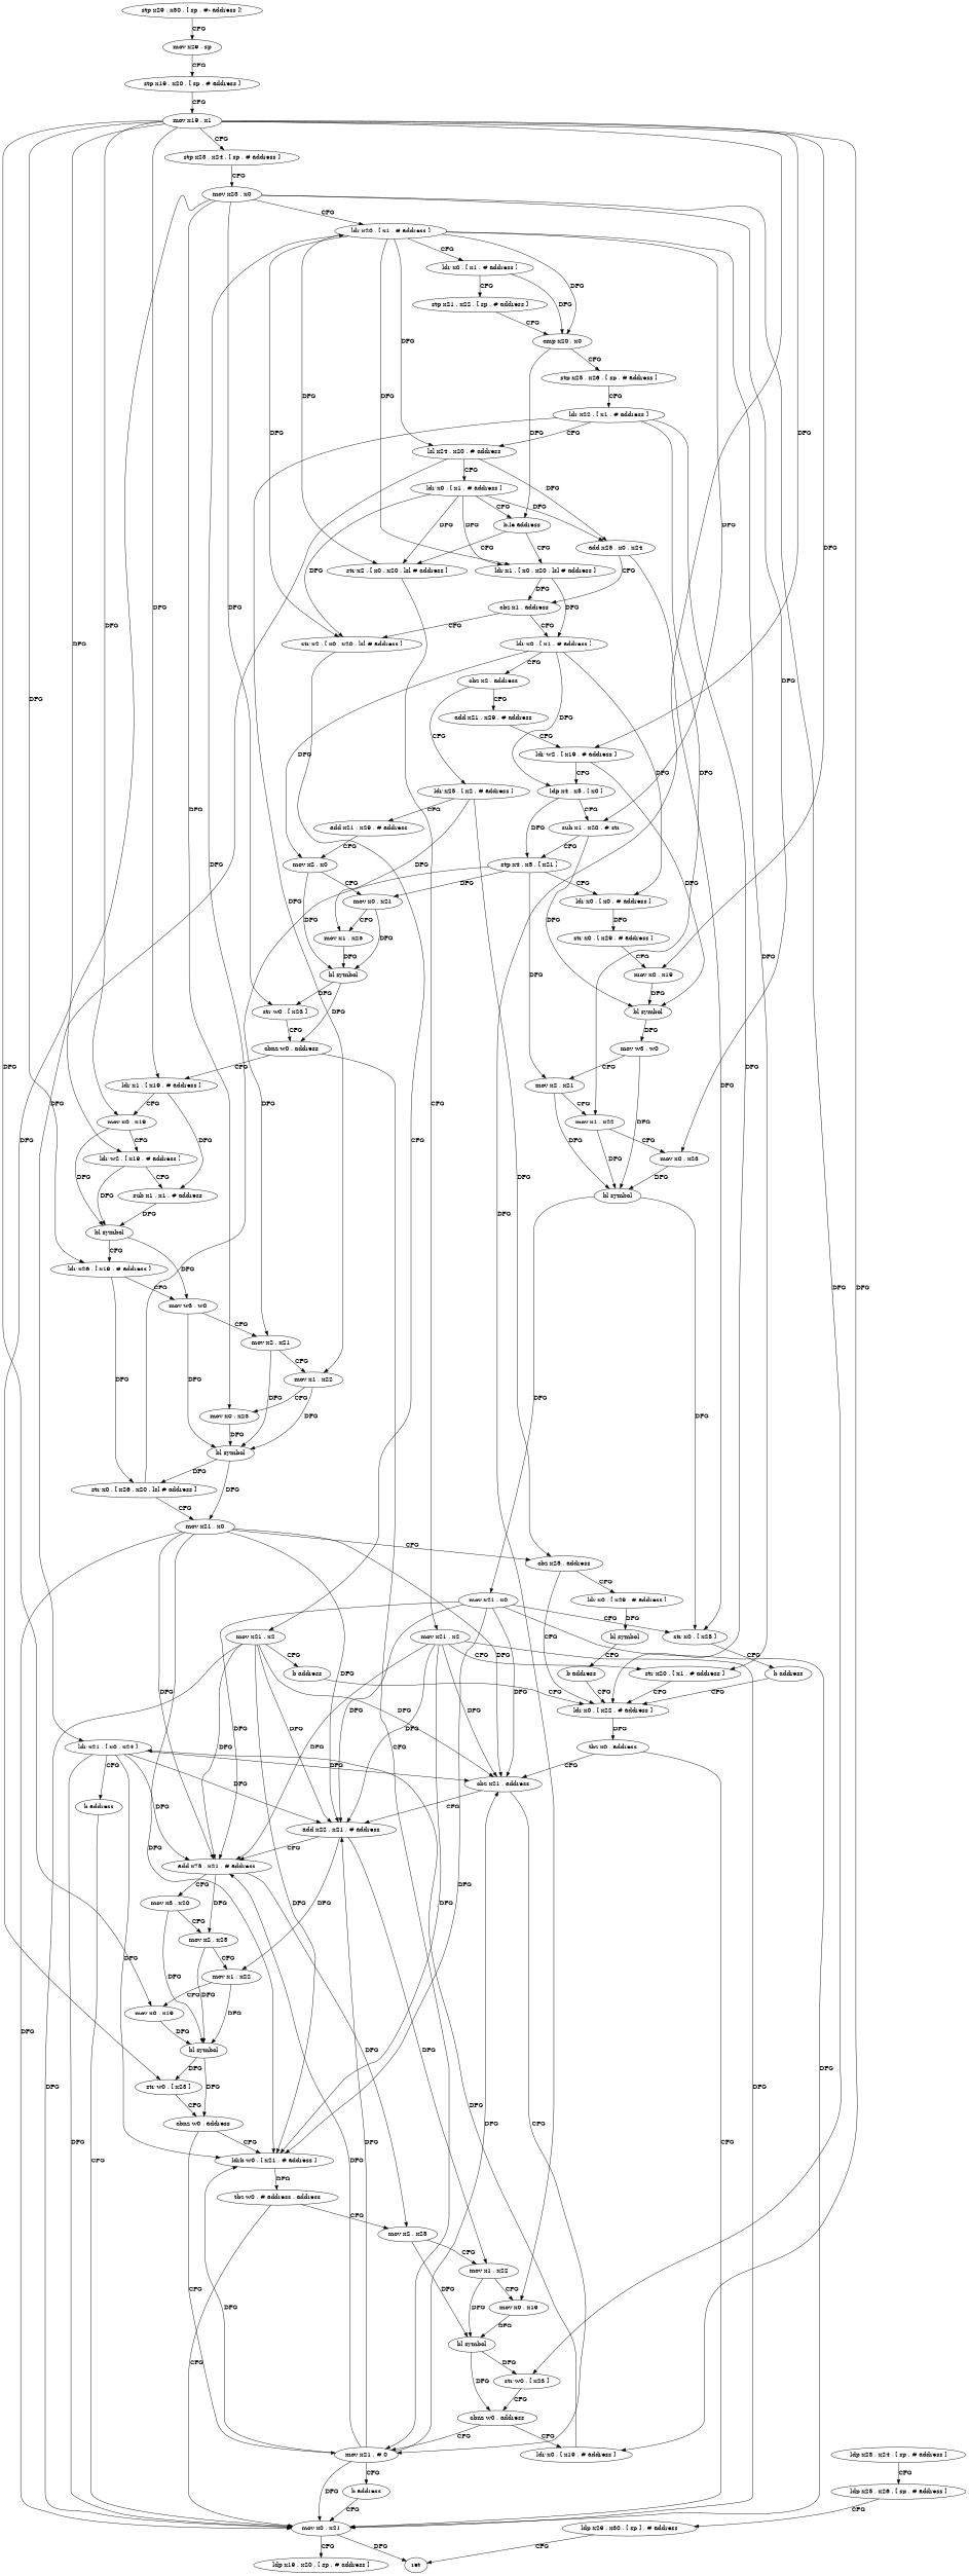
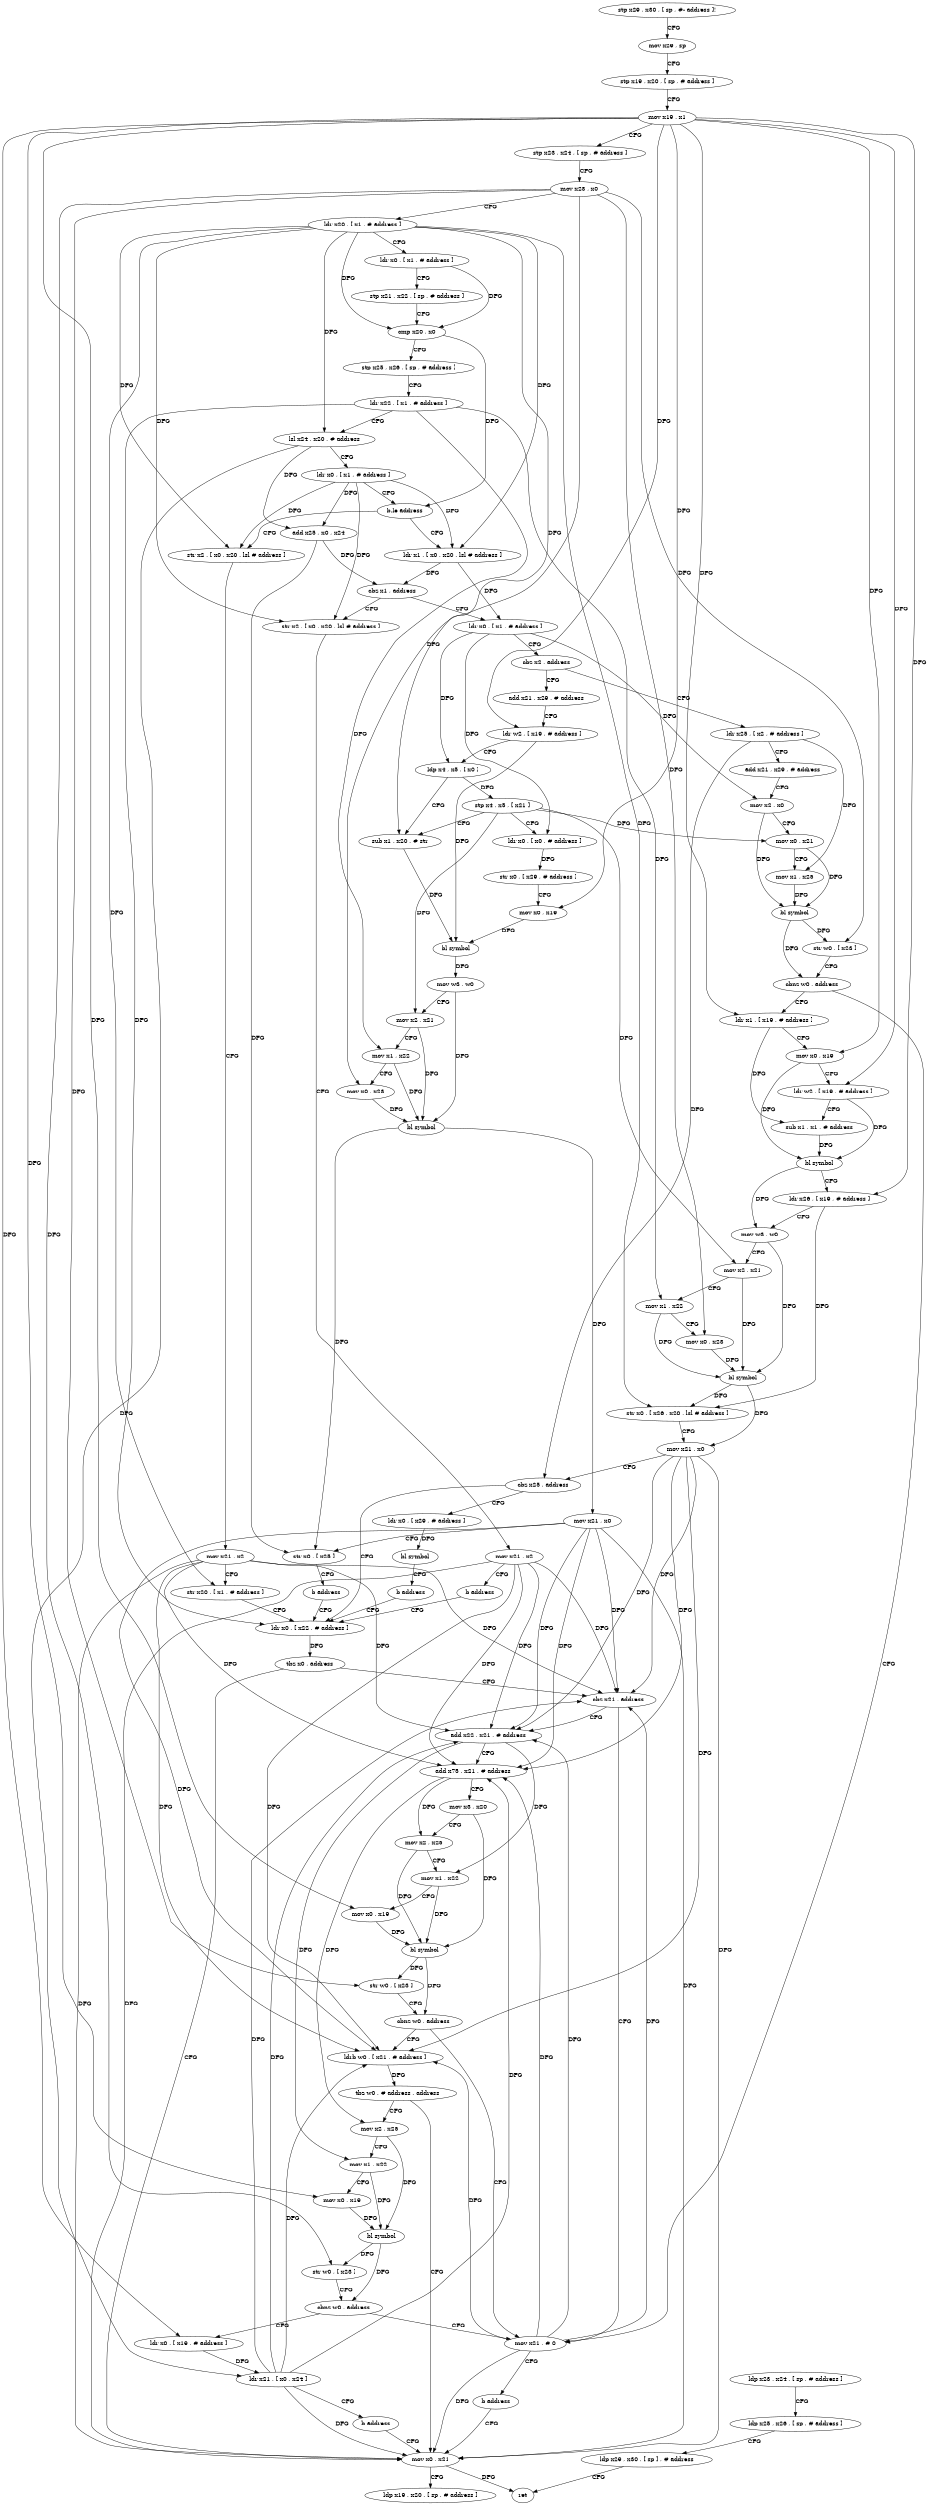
  digraph {
    n1 [label="stp x29 , x30 , [ sp , #- address ]!"]
    n2 [label="mov x29 , sp"]
    n3 [label="stp x19 , x20 , [ sp , # address ]"]
    n4 [label="mov x19 , x1"]
    n5 [label="stp x23 , x24 , [ sp , # address ]"]
    n6 [label="ldr w2 , [ x19 , # address ]"]
    n7 [label="mov x0 , x19"]
    n8 [label="ldr x1 , [ x19 , # address ]"]
    n9 [label="mov x0 , x19"]
    n10 [label="mov x0 , x19"]
    n11 [label="ldr w2 , [ x19 , # address ]"]
    n12 [label="ldr x26 , [ x19 , # address ]"]
    n13 [label="mov x0 , x19"]
    n14 [label="ldr x0 , [ x19 , # address ]"]
    n15 [label="mov x23 , x0"]
    n16 [label="ldp x4 , x5 , [ x0 ]"]
    n17 [label="bl symbol"]
    n18 [label="sub x1 , x1 , # address"]
    n19 [label="bl symbol"]
    n20 [label="bl symbol"]
    n21 [label="str x0 , [ x26 , x20 , lsl # address ]"]
    n22 [label="mov w3 , w0"]
    n23 [label="bl symbol"]
    n24 [label="ldr x21 , [ x0 , x24 ]"]
    n25 [label="ldr x20 , [ x1 , # address ]"]
    n26 [label="mov x0 , x23"]
    n27 [label="str w0 , [ x23 ]"]
    n28 [label="str w0 , [ x23 ]"]
    n29 [label="mov x0 , x23"]
    n30 [label="str w0 , [ x23 ]"]
    n31 [label="ldr x0 , [ x1 , # address ]"]
    n32 [label="cmp x20 , x0"]
    n33 [label="lsl x24 , x20 , # address"]
    n34 [label="ldr x1 , [ x0 , x20 , lsl # address ]"]
    n35 [label="str x2 , [ x0 , x20 , lsl # address ]"]
    n36 [label="str x2 , [ x0 , x20 , lsl # address ]"]
    n37 [label="str x20 , [ x1 , # address ]"]
    n38 [label="sub x1 , x20 , # str"]
    n39 [label="bl symbol"]
    n40 [label="cbnz w0 , address"]
    n41 [label="cbnz w0 , address"]
    n42 [label="bl symbol"]
    n43 [label="cbnz w0 , address"]
    n44 [label="stp x21 , x22 , [ sp , # address ]"]
    n45 [label="stp x25 , x26 , [ sp , # address ]"]
    n46 [label="b.le address"]
    n47 [label="ldr x0 , [ x1 , # address ]"]
    n48 [label="add x25 , x0 , x24"]
    n49 [label="cbz x1 , address"]
    n50 [label="ldr x0 , [ x1 , # address ]"]
    n51 [label="mov x21 , x2"]
    n52 [label="mov x21 , x2"]
    n53 [label="ldr x0 , [ x22 , # address ]"]
    n54 [label="stp x4 , x5 , [ x21 ]"]
    n55 [label="mov x3 , x20"]
    n56 [label="mov x2 , x25"]
    n57 [label="mov x21 , x0"]
    n58 [label="ldr x22 , [ x1 , # address ]"]
    n59 [label="mov x1 , x22"]
    n60 [label="mov x1 , x22"]
    n61 [label="tbz x0 , address"]
    n62 [label="str x0 , [ x25 ]"]
    n63 [label="cbz x21 , address"]
    n64 [label="add x22 , x21 , # address"]
    n65 [label="mov x0 , x21"]
    n66 [label="add x75 , x21 , # address"]
    n67 [label="ldrb w0 , [ x21 , # address ]"]
    n68 [label="b address"]
    n69 [label="cbz x2 , address"]
    n70 [label="ldr x0 , [ x0 , # address ]"]
    n71 [label="mov x2 , x0"]
    n72 [label="b address"]
    n73 [label="b address"]
    n74 [label="add x21 , x29 , # address"]
    n75 [label="ldr x25 , [ x2 , # address ]"]
    n76 [label="str x0 , [ x29 , # address ]"]
    n77 [label="mov x0 , x21"]
    n78 [label="bl symbol"]
    n79 [label="mov x21 , # 0"]
    n80 [label="mov x1 , x22"]
    n81 [label="mov x1 , x22"]
    n82 [label="ldp x19 , x20 , [ sp , # address ]"]
    n83 [label=ret]
    n84 [label="mov x2 , x25"]
    n85 [label="tbz w0 , # address , address"]
    n86 [label="add x21 , x29 , # address"]
    n87 [label="mov x1 , x25"]
    n88 [label="cbz x25 , address"]
    n89 [label="ldr x0 , [ x29 , # address ]"]
    n90 [label="b address"]
    n91 [label="ldp x23 , x24 , [ sp , # address ]"]
    n92 [label="ldp x25 , x26 , [ sp , # address ]"]
    n93 [label="ldp x29 , x30 , [ sp ] , # address"]
    n94 [label="mov w3 , w0"]
    n95 [label="mov x2 , x21"]
    n96 [label="mov x2 , x21"]
    n97 [label="mov x21 , x0"]
    n98 [label="bl symbol"]
    n99 [label="b address"]
    n1 -> n2 [label=CFG]
    n2 -> n3 [label=CFG]
    n3 -> n4 [label=CFG]
    n4 -> n5 [label=CFG]
    n4 -> n6 [label=DFG]
    n4 -> n7 [label=DFG]
    n4 -> n8 [label=DFG]
    n4 -> n9 [label=DFG]
    n4 -> n10 [label=DFG]
    n4 -> n11 [label=DFG]
    n4 -> n12 [label=DFG]
    n4 -> n13 [label=DFG]
    n4 -> n14 [label=DFG]
    n5 -> n15 [label=CFG]
    n6 -> n16 [label=CFG]
    n6 -> n17 [label=DFG]
    n7 -> n17 [label=DFG]
    n8 -> n10 [label=CFG]
    n8 -> n18 [label=DFG]
    n9 -> n19 [label=DFG]
    n10 -> n11 [label=CFG]
    n10 -> n20 [label=DFG]
    n11 -> n18 [label=CFG]
    n11 -> n20 [label=DFG]
    n12 -> n21 [label=DFG]
    n12 -> n22 [label=CFG]
    n13 -> n23 [label=DFG]
    n14 -> n24 [label=DFG]
    n15 -> n25 [label=CFG]
    n15 -> n26 [label=DFG]
    n15 -> n27 [label=DFG]
    n15 -> n28 [label=DFG]
    n15 -> n29 [label=DFG]
    n15 -> n30 [label=DFG]
    n16 -> n38 [label=CFG]
    n16 -> n54 [label=DFG]
    n17 -> n94 [label=DFG]
    n18 -> n20 [label=DFG]
    n19 -> n28 [label=DFG]
    n19 -> n41 [label=DFG]
    n20 -> n12 [label=CFG]
    n20 -> n22 [label=DFG]
    n21 -> n57 [label=CFG]
    n22 -> n42 [label=DFG]
    n22 -> n96 [label=CFG]
    n23 -> n30 [label=DFG]
    n23 -> n43 [label=DFG]
    n24 -> n63 [label=DFG]
    n24 -> n64 [label=DFG]
    n24 -> n65 [label=DFG]
    n24 -> n66 [label=DFG]
    n24 -> n67 [label=DFG]
    n24 -> n68 [label=CFG]
-   n21 -> n25 [label=DFG]
+   n25 -> n21 [label=DFG]
    n25 -> n31 [label=CFG]
    n25 -> n32 [label=DFG]
    n25 -> n33 [label=DFG]
    n25 -> n34 [label=DFG]
    n25 -> n35 [label=DFG]
    n25 -> n36 [label=DFG]
    n25 -> n37 [label=DFG]
    n25 -> n38 [label=DFG]
    n26 -> n39 [label=DFG]
    n27 -> n40 [label=CFG]
    n28 -> n41 [label=CFG]
    n29 -> n42 [label=DFG]
    n30 -> n43 [label=CFG]
    n31 -> n32 [label=DFG]
    n31 -> n44 [label=CFG]
    n32 -> n45 [label=CFG]
    n32 -> n46 [label=DFG]
    n33 -> n24 [label=DFG]
    n33 -> n47 [label=CFG]
    n33 -> n48 [label=DFG]
    n34 -> n49 [label=DFG]
    n34 -> n50 [label=DFG]
    n35 -> n51 [label=CFG]
    n36 -> n52 [label=CFG]
    n37 -> n53 [label=CFG]
    n38 -> n17 [label=DFG]
-   n38 -> n54 [label=CFG]
+   n54 -> n38 [label=CFG]
    n39 -> n62 [label=DFG]
    n39 -> n97 [label=DFG]
    n40 -> n8 [label=CFG]
    n40 -> n79 [label=CFG]
    n41 -> n67 [label=CFG]
    n41 -> n79 [label=CFG]
    n42 -> n21 [label=DFG]
    n42 -> n57 [label=DFG]
    n43 -> n14 [label=CFG]
    n43 -> n79 [label=CFG]
    n44 -> n32 [label=CFG]
    n45 -> n58 [label=CFG]
    n46 -> n34 [label=CFG]
    n46 -> n35 [label=CFG]
    n47 -> n34 [label=DFG]
    n47 -> n35 [label=DFG]
    n47 -> n36 [label=DFG]
    n47 -> n46 [label=CFG]
    n47 -> n48 [label=DFG]
-   n48 -> n49 [label=CFG]
+   n48 -> n49 [label=DFG]
    n48 -> n62 [label=DFG]
    n49 -> n36 [label=CFG]
    n49 -> n50 [label=CFG]
    n50 -> n16 [label=DFG]
    n50 -> n69 [label=CFG]
    n50 -> n70 [label=DFG]
    n50 -> n71 [label=DFG]
    n51 -> n37 [label=CFG]
    n51 -> n63 [label=DFG]
    n51 -> n64 [label=DFG]
    n51 -> n65 [label=DFG]
    n51 -> n66 [label=DFG]
    n51 -> n67 [label=DFG]
    n52 -> n63 [label=DFG]
    n52 -> n64 [label=DFG]
    n52 -> n65 [label=DFG]
    n52 -> n66 [label=DFG]
    n52 -> n67 [label=DFG]
    n52 -> n73 [label=CFG]
    n53 -> n61 [label=DFG]
    n54 -> n70 [label=CFG]
    n54 -> n77 [label=DFG]
    n54 -> n95 [label=DFG]
    n54 -> n96 [label=DFG]
    n55 -> n19 [label=DFG]
    n55 -> n56 [label=CFG]
    n56 -> n19 [label=DFG]
    n56 -> n80 [label=CFG]
    n57 -> n63 [label=DFG]
    n57 -> n64 [label=DFG]
    n57 -> n65 [label=DFG]
    n57 -> n66 [label=DFG]
    n57 -> n67 [label=DFG]
    n57 -> n88 [label=CFG]
    n58 -> n33 [label=CFG]
    n58 -> n53 [label=DFG]
    n58 -> n59 [label=DFG]
    n58 -> n60 [label=DFG]
    n59 -> n26 [label=CFG]
    n59 -> n39 [label=DFG]
    n60 -> n29 [label=CFG]
    n60 -> n42 [label=DFG]
    n61 -> n63 [label=CFG]
    n61 -> n65 [label=CFG]
    n62 -> n72 [label=CFG]
    n63 -> n64 [label=CFG]
    n63 -> n79 [label=CFG]
    n64 -> n66 [label=CFG]
    n64 -> n80 [label=DFG]
    n64 -> n81 [label=DFG]
    n65 -> n82 [label=CFG]
    n65 -> n83 [label=DFG]
    n66 -> n55 [label=CFG]
    n66 -> n56 [label=DFG]
    n66 -> n84 [label=DFG]
    n67 -> n85 [label=DFG]
    n68 -> n65 [label=CFG]
    n69 -> n74 [label=CFG]
    n69 -> n75 [label=CFG]
    n70 -> n76 [label=DFG]
    n71 -> n77 [label=CFG]
    n71 -> n78 [label=DFG]
    n72 -> n53 [label=CFG]
    n73 -> n53 [label=CFG]
    n74 -> n6 [label=CFG]
    n75 -> n86 [label=CFG]
    n75 -> n87 [label=DFG]
    n75 -> n88 [label=DFG]
    n76 -> n7 [label=CFG]
    n77 -> n78 [label=DFG]
    n77 -> n87 [label=CFG]
    n78 -> n27 [label=DFG]
    n78 -> n40 [label=DFG]
    n79 -> n63 [label=DFG]
    n79 -> n64 [label=DFG]
    n79 -> n65 [label=DFG]
    n79 -> n66 [label=DFG]
    n79 -> n67 [label=DFG]
    n79 -> n90 [label=CFG]
    n80 -> n9 [label=CFG]
    n80 -> n19 [label=DFG]
    n81 -> n13 [label=CFG]
    n81 -> n23 [label=DFG]
    n84 -> n23 [label=DFG]
    n84 -> n81 [label=CFG]
    n85 -> n65 [label=CFG]
    n85 -> n84 [label=CFG]
    n86 -> n71 [label=CFG]
    n87 -> n78 [label=DFG]
    n88 -> n53 [label=CFG]
    n88 -> n89 [label=CFG]
    n89 -> n98 [label=DFG]
    n90 -> n65 [label=CFG]
    n91 -> n92 [label=CFG]
    n92 -> n93 [label=CFG]
    n93 -> n83 [label=CFG]
    n94 -> n39 [label=DFG]
    n94 -> n95 [label=CFG]
    n95 -> n39 [label=DFG]
    n95 -> n59 [label=CFG]
    n96 -> n42 [label=DFG]
    n96 -> n60 [label=CFG]
    n97 -> n62 [label=CFG]
    n97 -> n63 [label=DFG]
    n97 -> n64 [label=DFG]
    n97 -> n65 [label=DFG]
    n97 -> n66 [label=DFG]
    n97 -> n67 [label=DFG]
    n98 -> n99 [label=CFG]
    n99 -> n53 [label=CFG]
  }
